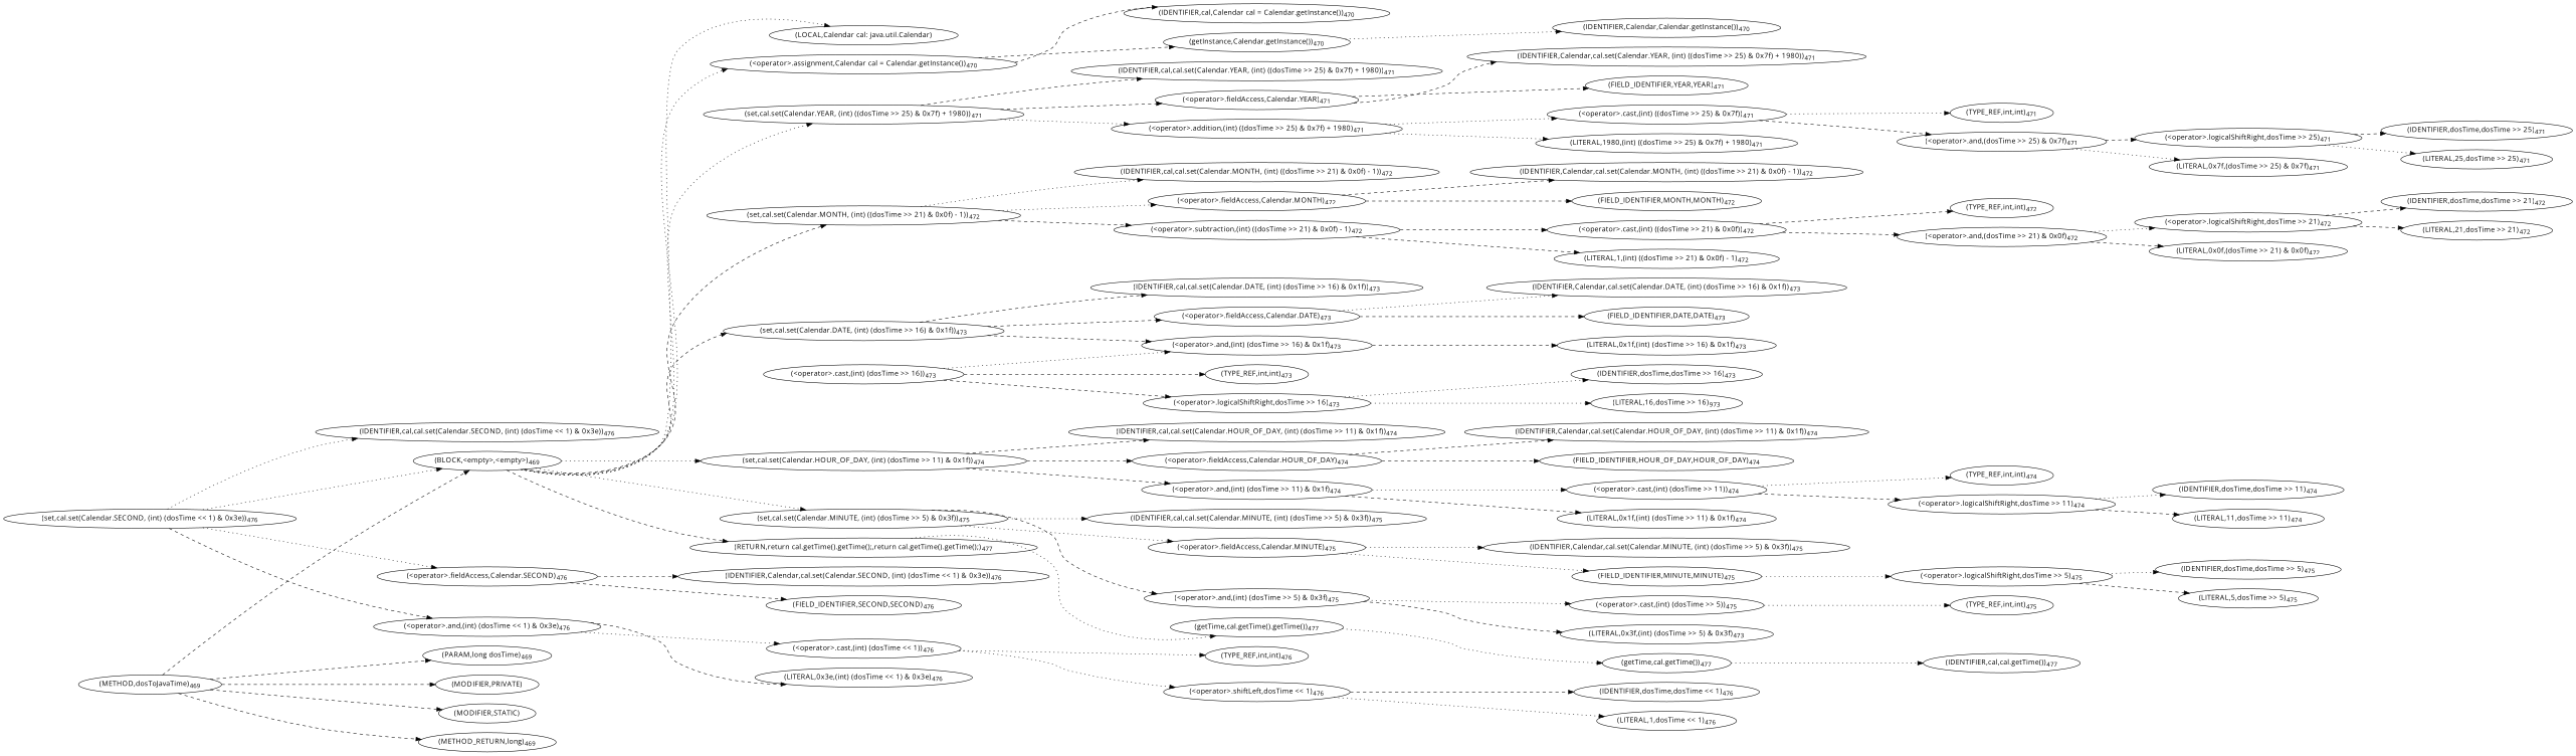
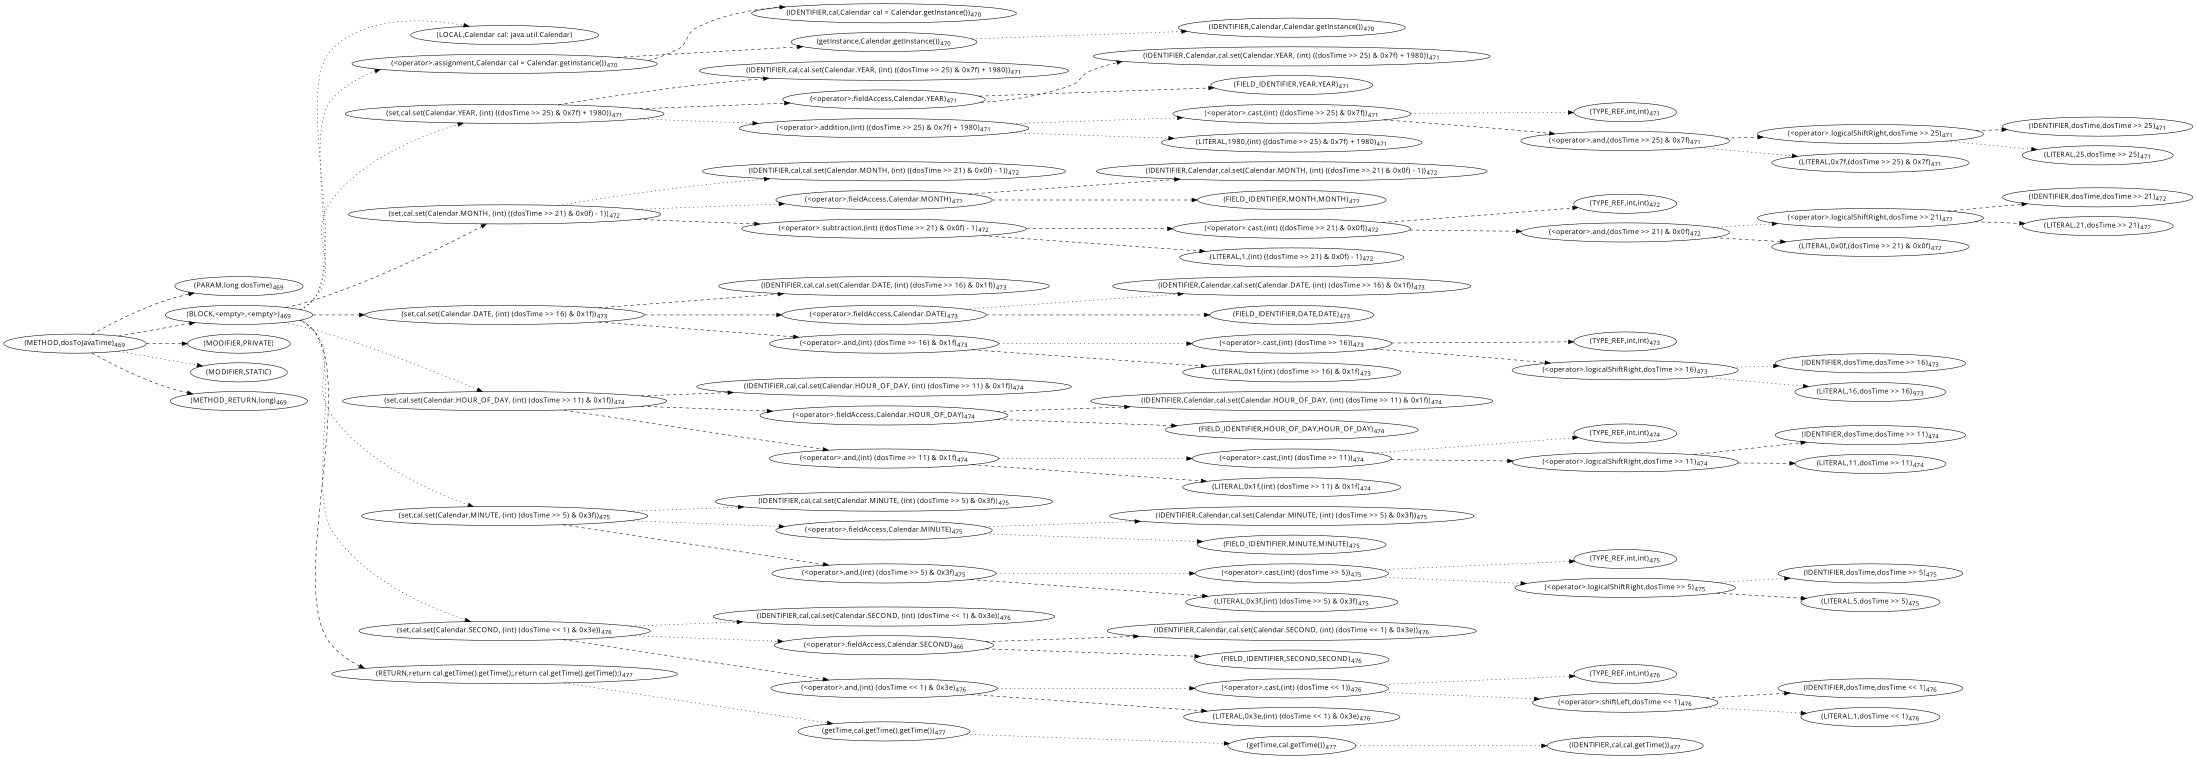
  digraph {
    fontname="Open Sans"
    rankdir=LR
    node [fontname="Open Sans"]
    edge [fontname="Open Sans" style=dashed]
    n1 [label=<(METHOD,dosToJavaTime)<SUB>469</SUB>>]
    n2 [label=<(PARAM,long dosTime)<SUB>469</SUB>>]
    n3 [label=<(BLOCK,&lt;empty&gt;,&lt;empty&gt;)<SUB>469</SUB>>]
    n4 [label=<(MODIFIER,PRIVATE)>]
    n5 [label=<(MODIFIER,STATIC)>]
    n6 [label=<(METHOD_RETURN,long)<SUB>469</SUB>>]
    n7 [label=<(LOCAL,Calendar cal: java.util.Calendar)>]
    n8 [label=<(&lt;operator&gt;.assignment,Calendar cal = Calendar.getInstance())<SUB>470</SUB>>]
    n9 [label=<(set,cal.set(Calendar.YEAR, (int) ((dosTime &gt;&gt; 25) &amp; 0x7f) + 1980))<SUB>471</SUB>>]
    n10 [label=<(set,cal.set(Calendar.MONTH, (int) ((dosTime &gt;&gt; 21) &amp; 0x0f) - 1))<SUB>472</SUB>>]
    n11 [label=<(set,cal.set(Calendar.DATE, (int) (dosTime &gt;&gt; 16) &amp; 0x1f))<SUB>473</SUB>>]
    n12 [label=<(set,cal.set(Calendar.HOUR_OF_DAY, (int) (dosTime &gt;&gt; 11) &amp; 0x1f))<SUB>474</SUB>>]
    n13 [label=<(set,cal.set(Calendar.MINUTE, (int) (dosTime &gt;&gt; 5) &amp; 0x3f))<SUB>475</SUB>>]
    n14 [label=<(set,cal.set(Calendar.SECOND, (int) (dosTime &lt;&lt; 1) &amp; 0x3e))<SUB>476</SUB>>]
    n15 [label=<(RETURN,return cal.getTime().getTime();,return cal.getTime().getTime();)<SUB>477</SUB>>]
    n16 [label=<(IDENTIFIER,cal,Calendar cal = Calendar.getInstance())<SUB>470</SUB>>]
    n17 [label=<(getInstance,Calendar.getInstance())<SUB>470</SUB>>]
    n18 [label=<(IDENTIFIER,cal,cal.set(Calendar.YEAR, (int) ((dosTime &gt;&gt; 25) &amp; 0x7f) + 1980))<SUB>471</SUB>>]
    n19 [label=<(&lt;operator&gt;.fieldAccess,Calendar.YEAR)<SUB>471</SUB>>]
    n20 [label=<(&lt;operator&gt;.addition,(int) ((dosTime &gt;&gt; 25) &amp; 0x7f) + 1980)<SUB>471</SUB>>]
    n21 [label=<(IDENTIFIER,cal,cal.set(Calendar.MONTH, (int) ((dosTime &gt;&gt; 21) &amp; 0x0f) - 1))<SUB>472</SUB>>]
    n22 [label=<(&lt;operator&gt;.fieldAccess,Calendar.MONTH)<SUB>472</SUB>>]
    n23 [label=<(&lt;operator&gt;.subtraction,(int) ((dosTime &gt;&gt; 21) &amp; 0x0f) - 1)<SUB>472</SUB>>]
    n24 [label=<(IDENTIFIER,cal,cal.set(Calendar.DATE, (int) (dosTime &gt;&gt; 16) &amp; 0x1f))<SUB>473</SUB>>]
    n25 [label=<(&lt;operator&gt;.fieldAccess,Calendar.DATE)<SUB>473</SUB>>]
    n26 [label=<(&lt;operator&gt;.and,(int) (dosTime &gt;&gt; 16) &amp; 0x1f)<SUB>473</SUB>>]
    n27 [label=<(IDENTIFIER,cal,cal.set(Calendar.HOUR_OF_DAY, (int) (dosTime &gt;&gt; 11) &amp; 0x1f))<SUB>474</SUB>>]
    n28 [label=<(&lt;operator&gt;.fieldAccess,Calendar.HOUR_OF_DAY)<SUB>474</SUB>>]
    n29 [label=<(&lt;operator&gt;.and,(int) (dosTime &gt;&gt; 11) &amp; 0x1f)<SUB>474</SUB>>]
    n30 [label=<(IDENTIFIER,cal,cal.set(Calendar.MINUTE, (int) (dosTime &gt;&gt; 5) &amp; 0x3f))<SUB>475</SUB>>]
    n31 [label=<(&lt;operator&gt;.fieldAccess,Calendar.MINUTE)<SUB>475</SUB>>]
    n32 [label=<(&lt;operator&gt;.and,(int) (dosTime &gt;&gt; 5) &amp; 0x3f)<SUB>475</SUB>>]
    n33 [label=<(IDENTIFIER,cal,cal.set(Calendar.SECOND, (int) (dosTime &lt;&lt; 1) &amp; 0x3e))<SUB>476</SUB>>]
-   n34 [label=<(&lt;operator&gt;.fieldAccess,Calendar.SECOND)<SUB>476</SUB>>]
+   n34 [label=<(&lt;operator&gt;.fieldAccess,Calendar.SECOND)<SUB>466</SUB>>]
    n35 [label=<(&lt;operator&gt;.and,(int) (dosTime &lt;&lt; 1) &amp; 0x3e)<SUB>476</SUB>>]
    n36 [label=<(getTime,cal.getTime().getTime())<SUB>477</SUB>>]
    n37 [label=<(IDENTIFIER,Calendar,Calendar.getInstance())<SUB>470</SUB>>]
    n38 [label=<(IDENTIFIER,Calendar,cal.set(Calendar.YEAR, (int) ((dosTime &gt;&gt; 25) &amp; 0x7f) + 1980))<SUB>471</SUB>>]
    n39 [label=<(FIELD_IDENTIFIER,YEAR,YEAR)<SUB>471</SUB>>]
    n40 [label=<(&lt;operator&gt;.cast,(int) ((dosTime &gt;&gt; 25) &amp; 0x7f))<SUB>471</SUB>>]
    n41 [label=<(LITERAL,1980,(int) ((dosTime &gt;&gt; 25) &amp; 0x7f) + 1980)<SUB>471</SUB>>]
    n42 [label=<(TYPE_REF,int,int)<SUB>471</SUB>>]
    n43 [label=<(&lt;operator&gt;.and,(dosTime &gt;&gt; 25) &amp; 0x7f)<SUB>471</SUB>>]
    n44 [label=<(&lt;operator&gt;.logicalShiftRight,dosTime &gt;&gt; 25)<SUB>471</SUB>>]
    n45 [label=<(LITERAL,0x7f,(dosTime &gt;&gt; 25) &amp; 0x7f)<SUB>471</SUB>>]
    n46 [label=<(IDENTIFIER,dosTime,dosTime &gt;&gt; 25)<SUB>471</SUB>>]
    n47 [label=<(LITERAL,25,dosTime &gt;&gt; 25)<SUB>471</SUB>>]
    n48 [label=<(IDENTIFIER,Calendar,cal.set(Calendar.MONTH, (int) ((dosTime &gt;&gt; 21) &amp; 0x0f) - 1))<SUB>472</SUB>>]
    n49 [label=<(FIELD_IDENTIFIER,MONTH,MONTH)<SUB>472</SUB>>]
    n50 [label=<(&lt;operator&gt;.cast,(int) ((dosTime &gt;&gt; 21) &amp; 0x0f))<SUB>472</SUB>>]
    n51 [label=<(LITERAL,1,(int) ((dosTime &gt;&gt; 21) &amp; 0x0f) - 1)<SUB>472</SUB>>]
    n52 [label=<(TYPE_REF,int,int)<SUB>472</SUB>>]
    n53 [label=<(&lt;operator&gt;.and,(dosTime &gt;&gt; 21) &amp; 0x0f)<SUB>472</SUB>>]
    n54 [label=<(&lt;operator&gt;.logicalShiftRight,dosTime &gt;&gt; 21)<SUB>472</SUB>>]
    n55 [label=<(LITERAL,0x0f,(dosTime &gt;&gt; 21) &amp; 0x0f)<SUB>472</SUB>>]
    n56 [label=<(IDENTIFIER,dosTime,dosTime &gt;&gt; 21)<SUB>472</SUB>>]
    n57 [label=<(LITERAL,21,dosTime &gt;&gt; 21)<SUB>472</SUB>>]
    n58 [label=<(IDENTIFIER,Calendar,cal.set(Calendar.DATE, (int) (dosTime &gt;&gt; 16) &amp; 0x1f))<SUB>473</SUB>>]
    n59 [label=<(FIELD_IDENTIFIER,DATE,DATE)<SUB>473</SUB>>]
    n60 [label=<(&lt;operator&gt;.cast,(int) (dosTime &gt;&gt; 16))<SUB>473</SUB>>]
    n61 [label=<(LITERAL,0x1f,(int) (dosTime &gt;&gt; 16) &amp; 0x1f)<SUB>473</SUB>>]
    n62 [label=<(TYPE_REF,int,int)<SUB>473</SUB>>]
    n63 [label=<(&lt;operator&gt;.logicalShiftRight,dosTime &gt;&gt; 16)<SUB>473</SUB>>]
    n64 [label=<(IDENTIFIER,dosTime,dosTime &gt;&gt; 16)<SUB>473</SUB>>]
    n65 [label=<(LITERAL,16,dosTime &gt;&gt; 16)<SUB>973</SUB>>]
    n66 [label=<(IDENTIFIER,Calendar,cal.set(Calendar.HOUR_OF_DAY, (int) (dosTime &gt;&gt; 11) &amp; 0x1f))<SUB>474</SUB>>]
    n67 [label=<(FIELD_IDENTIFIER,HOUR_OF_DAY,HOUR_OF_DAY)<SUB>474</SUB>>]
    n68 [label=<(&lt;operator&gt;.cast,(int) (dosTime &gt;&gt; 11))<SUB>474</SUB>>]
    n69 [label=<(LITERAL,0x1f,(int) (dosTime &gt;&gt; 11) &amp; 0x1f)<SUB>474</SUB>>]
    n70 [label=<(TYPE_REF,int,int)<SUB>474</SUB>>]
    n71 [label=<(&lt;operator&gt;.logicalShiftRight,dosTime &gt;&gt; 11)<SUB>474</SUB>>]
    n72 [label=<(IDENTIFIER,dosTime,dosTime &gt;&gt; 11)<SUB>474</SUB>>]
    n73 [label=<(LITERAL,11,dosTime &gt;&gt; 11)<SUB>474</SUB>>]
    n74 [label=<(IDENTIFIER,Calendar,cal.set(Calendar.MINUTE, (int) (dosTime &gt;&gt; 5) &amp; 0x3f))<SUB>475</SUB>>]
    n75 [label=<(FIELD_IDENTIFIER,MINUTE,MINUTE)<SUB>475</SUB>>]
    n76 [label=<(&lt;operator&gt;.cast,(int) (dosTime &gt;&gt; 5))<SUB>475</SUB>>]
-   n77 [label=<(LITERAL,0x3f,(int) (dosTime &gt;&gt; 5) &amp; 0x3f)<SUB>473</SUB>>]
+   n77 [label=<(LITERAL,0x3f,(int) (dosTime &gt;&gt; 5) &amp; 0x3f)<SUB>475</SUB>>]
    n78 [label=<(TYPE_REF,int,int)<SUB>475</SUB>>]
    n79 [label=<(&lt;operator&gt;.logicalShiftRight,dosTime &gt;&gt; 5)<SUB>475</SUB>>]
    n80 [label=<(IDENTIFIER,dosTime,dosTime &gt;&gt; 5)<SUB>475</SUB>>]
    n81 [label=<(LITERAL,5,dosTime &gt;&gt; 5)<SUB>475</SUB>>]
    n82 [label=<(IDENTIFIER,Calendar,cal.set(Calendar.SECOND, (int) (dosTime &lt;&lt; 1) &amp; 0x3e))<SUB>476</SUB>>]
    n83 [label=<(FIELD_IDENTIFIER,SECOND,SECOND)<SUB>476</SUB>>]
    n84 [label=<(&lt;operator&gt;.cast,(int) (dosTime &lt;&lt; 1))<SUB>476</SUB>>]
    n85 [label=<(LITERAL,0x3e,(int) (dosTime &lt;&lt; 1) &amp; 0x3e)<SUB>476</SUB>>]
    n86 [label=<(TYPE_REF,int,int)<SUB>476</SUB>>]
    n87 [label=<(&lt;operator&gt;.shiftLeft,dosTime &lt;&lt; 1)<SUB>476</SUB>>]
    n88 [label=<(IDENTIFIER,dosTime,dosTime &lt;&lt; 1)<SUB>476</SUB>>]
    n89 [label=<(LITERAL,1,dosTime &lt;&lt; 1)<SUB>476</SUB>>]
    n90 [label=<(getTime,cal.getTime())<SUB>477</SUB>>]
    n91 [label=<(IDENTIFIER,cal,cal.getTime())<SUB>477</SUB>>]
    n1 -> n2
    n1 -> n3
    n1 -> n4
-   n1 -> n5
+   n1 -> n5 [style=dotted]
    n1 -> n6
    n3 -> n7 [style=dotted]
    n3 -> n8 [style=dotted]
    n3 -> n9 [style=dotted]
    n3 -> n10
    n3 -> n11
    n3 -> n12 [style=dotted]
    n3 -> n13 [style=dotted]
-   n14 -> n3 [style=dotted]
+   n3 -> n14 [style=dotted]
    n3 -> n15
    n8 -> n16
    n8 -> n17
    n9 -> n18
    n9 -> n19
    n9 -> n20 [style=dotted]
    n10 -> n21 [style=dotted]
    n10 -> n22 [style=dotted]
    n10 -> n23
    n11 -> n24
    n11 -> n25
    n11 -> n26
    n12 -> n27
    n12 -> n28
    n12 -> n29
    n13 -> n30 [style=dotted]
    n13 -> n31 [style=dotted]
    n13 -> n32
    n14 -> n33 [style=dotted]
    n14 -> n34 [style=dotted]
    n14 -> n35
    n15 -> n36 [style=dotted]
    n17 -> n37 [style=dotted]
    n19 -> n38
    n19 -> n39
    n20 -> n40 [style=dotted]
    n20 -> n41 [style=dotted]
    n22 -> n48
    n22 -> n49
    n23 -> n50
    n23 -> n51
    n25 -> n58 [style=dotted]
    n25 -> n59
-   n60 -> n26 [style=dotted]
+   n26 -> n60 [style=dotted]
    n26 -> n61
    n28 -> n66
    n28 -> n67
    n29 -> n68 [style=dotted]
    n29 -> n69
    n31 -> n74 [style=dotted]
    n31 -> n75 [style=dotted]
    n32 -> n76 [style=dotted]
    n32 -> n77
    n34 -> n82
    n34 -> n83
    n35 -> n84 [style=dotted]
    n35 -> n85
    n36 -> n90 [style=dotted]
    n40 -> n42 [style=dotted]
    n40 -> n43
    n43 -> n44
    n43 -> n45 [style=dotted]
    n44 -> n46
    n44 -> n47 [style=dotted]
    n50 -> n52
    n50 -> n53
    n53 -> n54 [style=dotted]
    n53 -> n55
    n54 -> n56
    n54 -> n57
    n60 -> n62
    n60 -> n63
    n63 -> n64 [style=dotted]
    n63 -> n65 [style=dotted]
    n68 -> n70 [style=dotted]
    n68 -> n71
-   n71 -> n72 [style=dotted]
+   n71 -> n72
    n71 -> n73
    n76 -> n78 [style=dotted]
-   n75 -> n79 [style=dotted]
+   n76 -> n79 [style=dotted]
    n79 -> n80 [style=dotted]
    n79 -> n81
    n84 -> n86 [style=dotted]
    n84 -> n87 [style=dotted]
    n87 -> n88
    n87 -> n89 [style=dotted]
    n90 -> n91 [style=dotted]
  }
